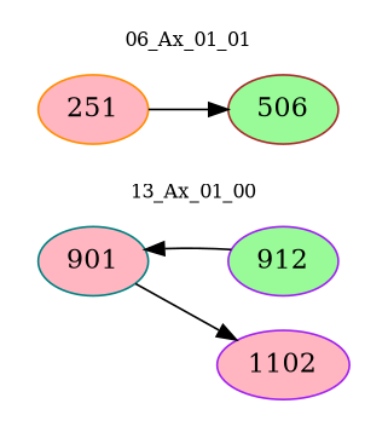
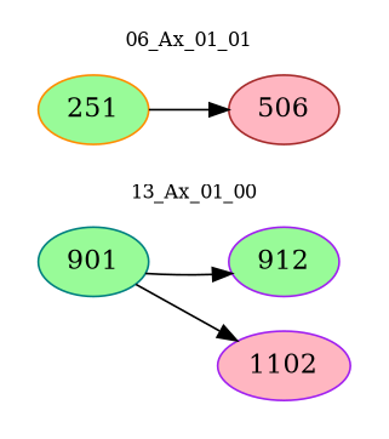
  digraph {
    rankdir=LR
    node [color=purple fillcolor=lightpink style=filled]
    edge [arrowhead=normal color=black]
-   n1 [color=teal label=901]
+   n1 [color=teal fillcolor=palegreen label=901]
    n2 [label=1102]
    n3 [fillcolor=palegreen label=912]
-   n4 [color=darkorange label=251]
-   n5 [color=brown fillcolor=palegreen label=506]
+   n4 [color=darkorange fillcolor=palegreen label=251]
+   n5 [color=brown label=506]
    subgraph cluster_1 {
      color=white
      fontsize=10
      label="13_Ax_01_00"
      n1
      n2
      n3
    }
    subgraph cluster_2 {
      color=white
      fontsize=10
      label="06_Ax_01_01"
      n4
      n5
    }
    n1 -> n2
-   n3 -> n1
+   n1 -> n3
    n4 -> n5
  }
